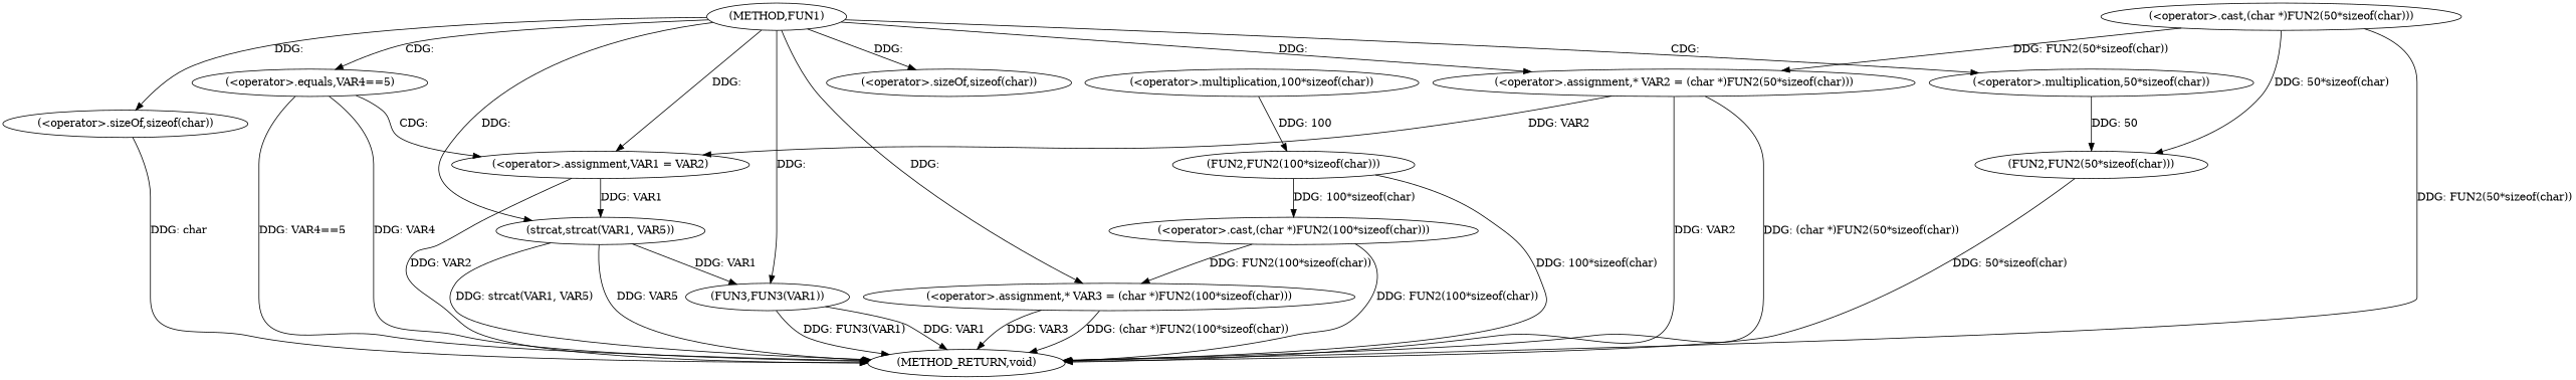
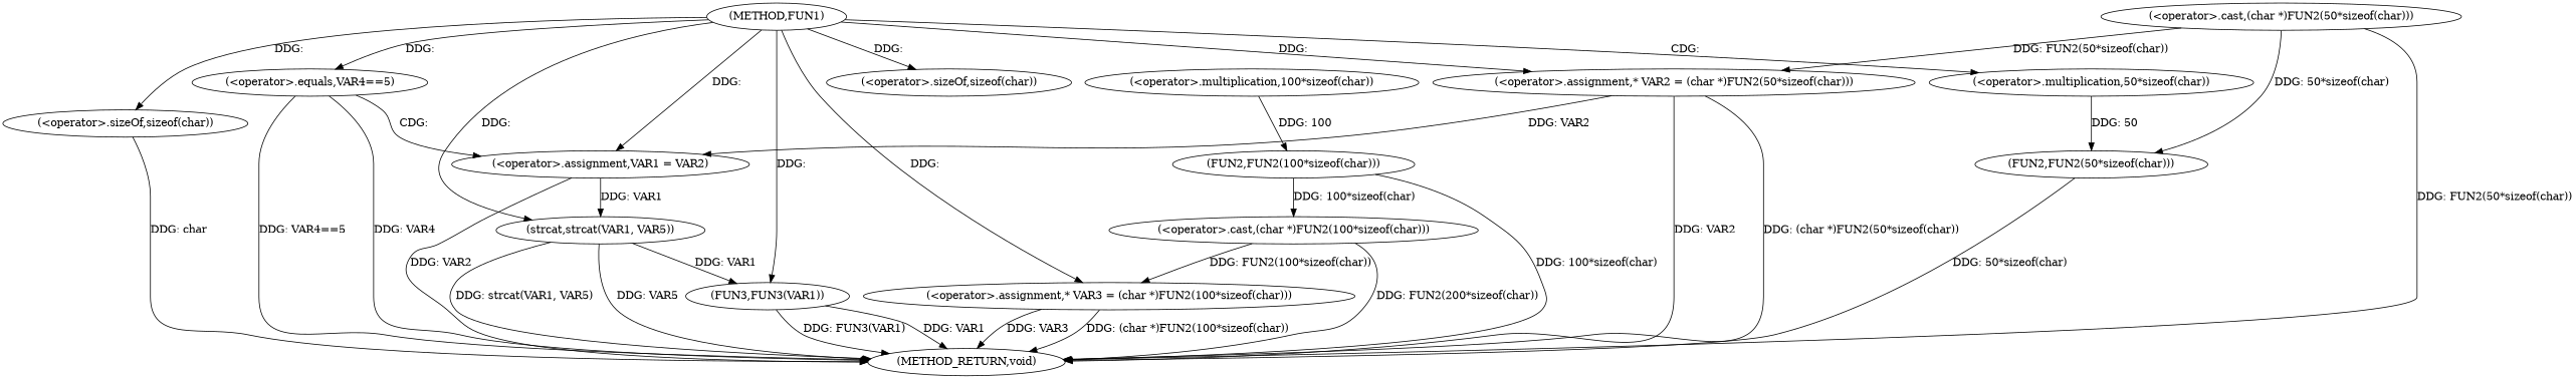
  digraph {
    n1 [label="(METHOD,FUN1)"]
    n2 [label="(<operator>.assignment,* VAR2 = (char *)FUN2(50*sizeof(char)))"]
    n3 [label="(<operator>.multiplication,50*sizeof(char))"]
    n4 [label="(<operator>.sizeOf,sizeof(char))"]
    n5 [label="(<operator>.assignment,* VAR3 = (char *)FUN2(100*sizeof(char)))"]
    n6 [label="(<operator>.sizeOf,sizeof(char))"]
    n7 [label="(<operator>.equals,VAR4==5)"]
    n8 [label="(<operator>.assignment,VAR1 = VAR2)"]
    n9 [label="(strcat,strcat(VAR1, VAR5))"]
    n10 [label="(FUN3,FUN3(VAR1))"]
    n11 [label="(METHOD_RETURN,void)"]
    n12 [label="(FUN2,FUN2(50*sizeof(char)))"]
    n13 [label="(<operator>.multiplication,100*sizeof(char))"]
    n14 [label="(FUN2,FUN2(100*sizeof(char)))"]
    n15 [label="(<operator>.cast,(char *)FUN2(50*sizeof(char)))"]
    n16 [label="(<operator>.cast,(char *)FUN2(100*sizeof(char)))"]
    n1 -> n2 [label="DDG: "]
    n1 -> n3 [label="CDG: "]
    n1 -> n4 [label="DDG: "]
    n1 -> n5 [label="DDG: "]
    n1 -> n6 [label="DDG: "]
-   n1 -> n7 [label="CDG: "]
+   n1 -> n7 [label="DDG: "]
    n1 -> n8 [label="DDG: "]
    n1 -> n9 [label="DDG: "]
    n1 -> n10 [label="DDG: "]
    n2 -> n8 [label="DDG: VAR2"]
    n2 -> n11 [label="DDG: VAR2"]
    n2 -> n11 [label="DDG: (char *)FUN2(50*sizeof(char))"]
    n3 -> n12 [label="DDG: 50"]
    n5 -> n11 [label="DDG: (char *)FUN2(100*sizeof(char))"]
    n5 -> n11 [label="DDG: VAR3"]
    n6 -> n11 [label="DDG: char"]
    n7 -> n8 [label="CDG: "]
    n7 -> n11 [label="DDG: VAR4"]
    n7 -> n11 [label="DDG: VAR4==5"]
    n8 -> n9 [label="DDG: VAR1"]
    n8 -> n11 [label="DDG: VAR2"]
    n9 -> n10 [label="DDG: VAR1"]
    n9 -> n11 [label="DDG: strcat(VAR1, VAR5)"]
    n9 -> n11 [label="DDG: VAR5"]
    n10 -> n11 [label="DDG: FUN3(VAR1)"]
    n10 -> n11 [label="DDG: VAR1"]
    n12 -> n11 [label="DDG: 50*sizeof(char)"]
    n13 -> n14 [label="DDG: 100"]
    n14 -> n11 [label="DDG: 100*sizeof(char)"]
    n14 -> n16 [label="DDG: 100*sizeof(char)"]
    n15 -> n2 [label="DDG: FUN2(50*sizeof(char))"]
    n15 -> n11 [label="DDG: FUN2(50*sizeof(char))"]
    n15 -> n12 [label="DDG: 50*sizeof(char)"]
    n16 -> n5 [label="DDG: FUN2(100*sizeof(char))"]
-   n16 -> n11 [label="DDG: FUN2(100*sizeof(char))"]
+   n16 -> n11 [label="DDG: FUN2(200*sizeof(char))"]
  }
